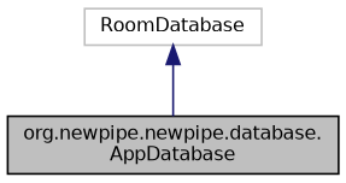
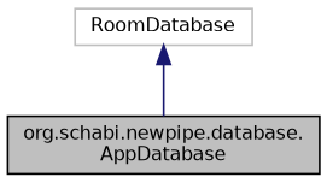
  digraph {
    node [fontname=Helvetica fontsize=10 shape=record style=filled]
-   n1 [color=black fillcolor=grey75 fontcolor=black height=0.2 label="org.newpipe.newpipe.database.\lAppDatabase" width=0.4]
+   n1 [color=black fillcolor=grey75 fontcolor=black height=0.2 label="org.schabi.newpipe.database.\lAppDatabase" width=0.4]
    n2 [color=grey75 fillcolor=white height=0.2 label=RoomDatabase width=0.4]
    n2 -> n1 [color=midnightblue dir=back fontname=Helvetica fontsize=10 labelfontname=Helvetica labelfontsize=10 style=solid]
  }
